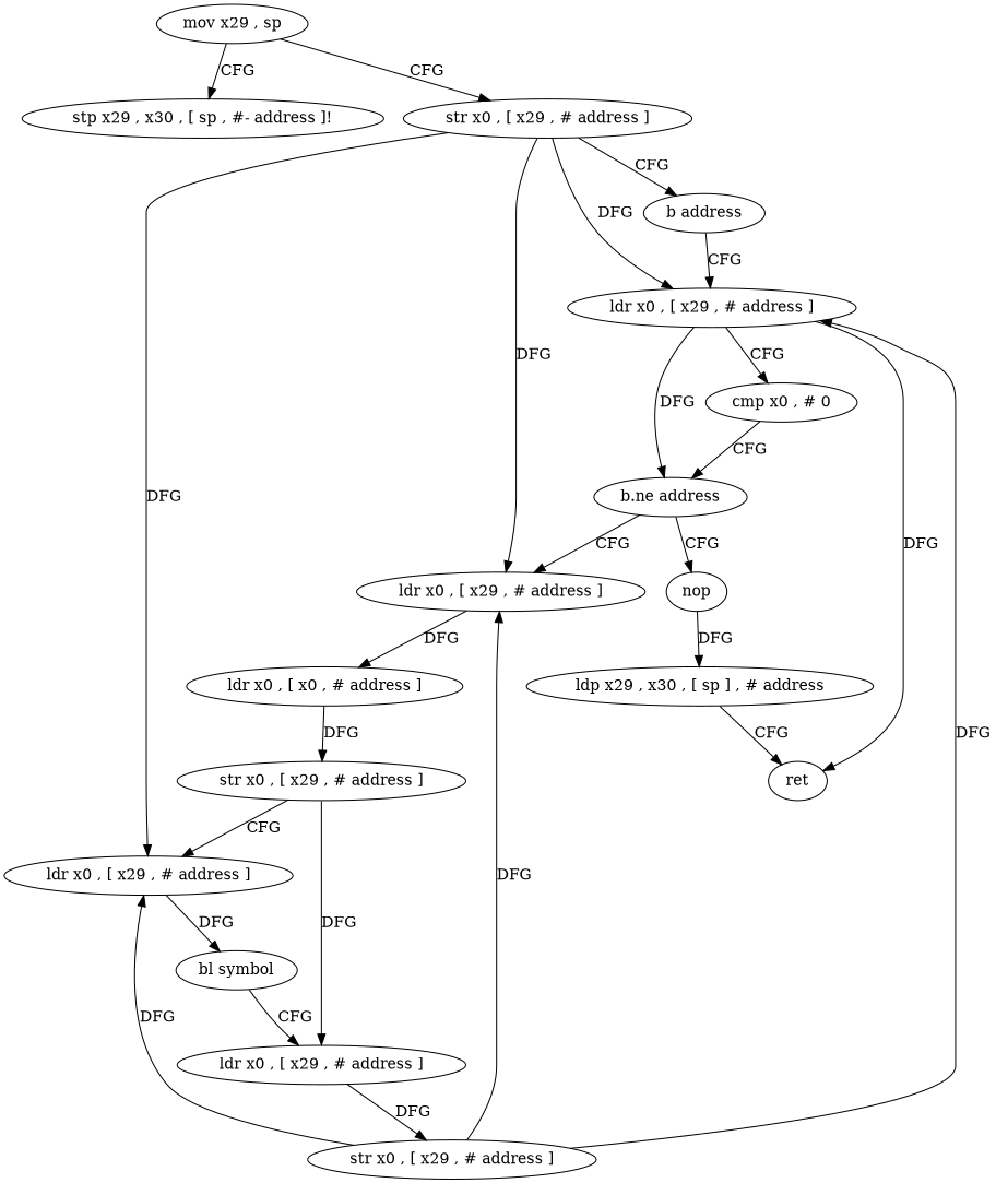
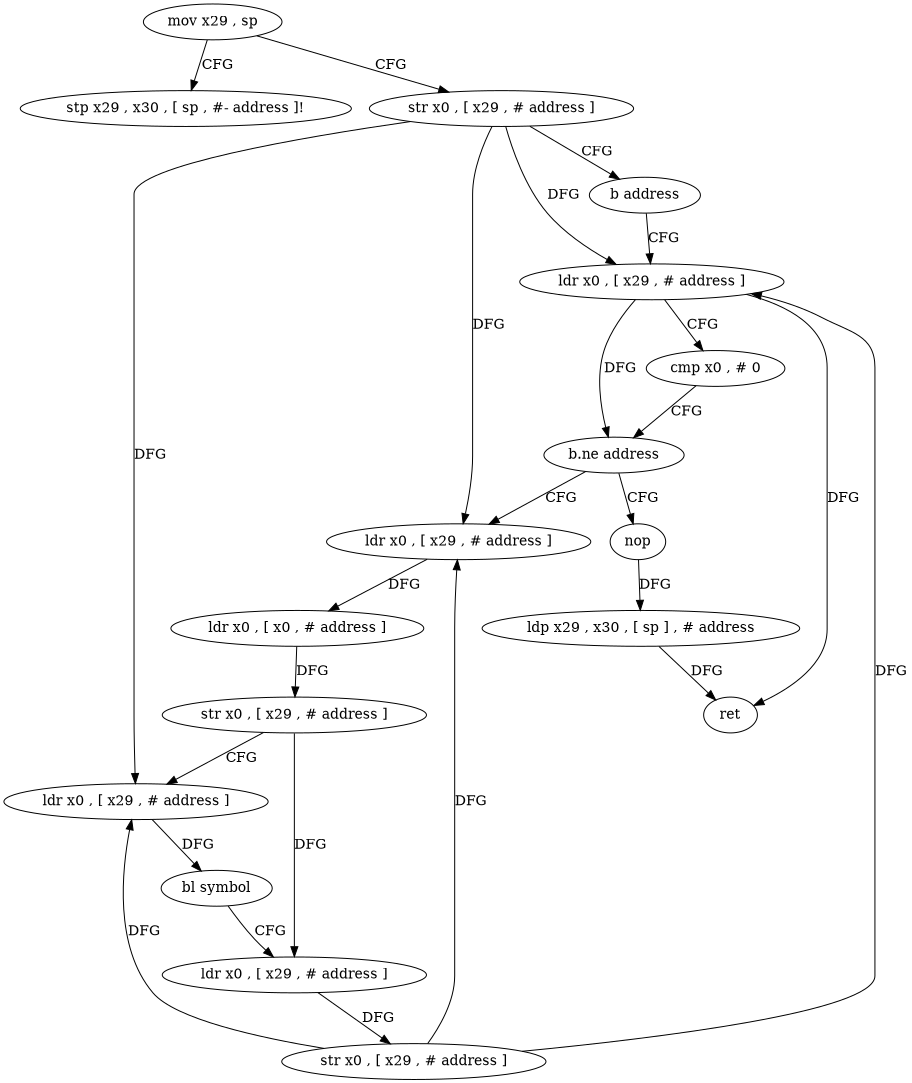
  digraph {
    n1 [label="stp x29 , x30 , [ sp , #- address ]!"]
    n2 [label="mov x29 , sp"]
    n3 [label="str x0 , [ x29 , # address ]"]
    n4 [label="b address"]
    n5 [label="ldr x0 , [ x29 , # address ]"]
    n6 [label="ldr x0 , [ x29 , # address ]"]
    n7 [label="ldr x0 , [ x29 , # address ]"]
    n8 [label="cmp x0 , # 0"]
    n9 [label="b.ne address"]
    n10 [label=ret]
    n11 [label="ldr x0 , [ x0 , # address ]"]
    n12 [label="bl symbol"]
    n13 [label=nop]
    n14 [label="ldp x29 , x30 , [ sp ] , # address"]
    n15 [label="str x0 , [ x29 , # address ]"]
    n16 [label="ldr x0 , [ x29 , # address ]"]
    n17 [label="str x0 , [ x29 , # address ]"]
    n2 -> n1 [label=CFG]
    n2 -> n3 [label=CFG]
    n3 -> n4 [label=CFG]
    n3 -> n5 [label=DFG]
    n3 -> n6 [label=DFG]
    n3 -> n7 [label=DFG]
    n4 -> n5 [label=CFG]
    n5 -> n8 [label=CFG]
    n5 -> n9 [label=DFG]
    n5 -> n10 [label=DFG]
    n6 -> n11 [label=DFG]
    n7 -> n12 [label=DFG]
    n8 -> n9 [label=CFG]
    n9 -> n6 [label=CFG]
    n9 -> n13 [label=CFG]
    n11 -> n15 [label=DFG]
    n12 -> n16 [label=CFG]
    n13 -> n14 [label=DFG]
-   n14 -> n10 [label=CFG]
+   n14 -> n10 [label=DFG]
    n15 -> n7 [label=CFG]
    n15 -> n16 [label=DFG]
    n16 -> n17 [label=DFG]
    n17 -> n5 [label=DFG]
    n17 -> n6 [label=DFG]
    n17 -> n7 [label=DFG]
  }
